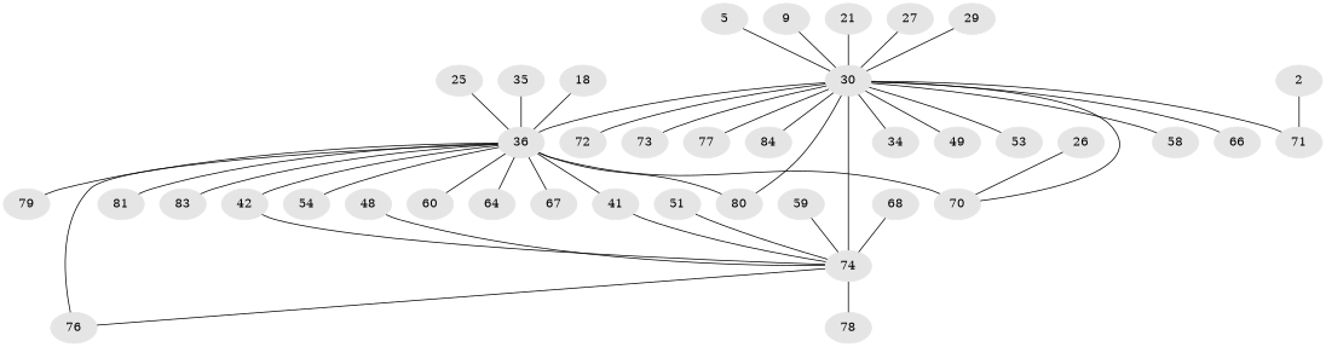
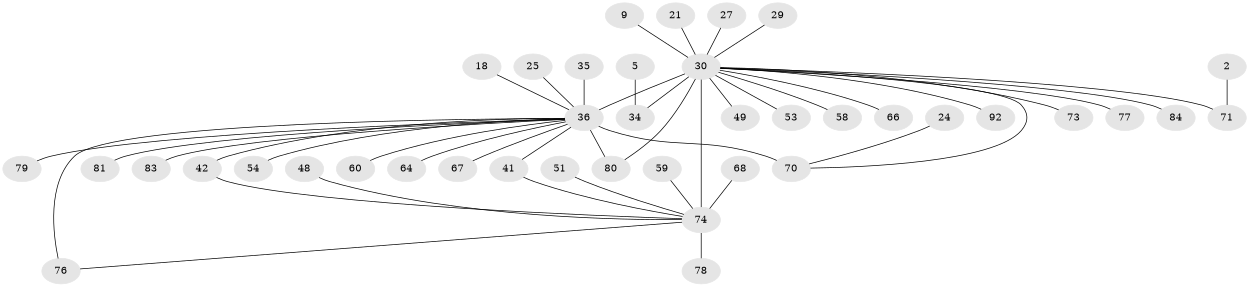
  graph {
    node [color=gray90 style=filled]
    30 [super="+7"]
    36 [super="+19+24"]
    70 [super="+17+61"]
    34
    49
    53
    58 [super="+50"]
    66 [super="+6+37"]
    71
-   72
+   72 [label=92]
    73
    74 [super="+47+69+65+56"]
    77 [super="+33"]
    80 [super="+22"]
    84
    2
    5
    9
    41
    42
    54
    60
    64
    67 [super="+62"]
    76 [super="+75"]
    79
    81 [super="+38+43+52+55+57"]
    83
    18
    21
    25
-   26
+   26 [label=24]
    27
    29
    78
    35
    48
    51
    59
    68
    30 -- 36 [weight=7]
    30 -- 70 [weight=2]
    30 -- 34
    30 -- 49
    30 -- 53
    30 -- 58
    30 -- 66
    30 -- 71
    30 -- 72
    30 -- 73
    30 -- 74 [weight=7]
    30 -- 77
    30 -- 80 [weight=2]
    30 -- 84
    36 -- 70 [weight=6]
    36 -- 80
    36 -- 41
    36 -- 42
    36 -- 54
    36 -- 60
    36 -- 64
    36 -- 67 [weight=2]
    36 -- 76 [weight=2]
    36 -- 79
    36 -- 81
    36 -- 83
    74 -- 76
    74 -- 78
    2 -- 71
-   5 -- 30
+   5 -- 34
    9 -- 30
    41 -- 74
    42 -- 74
    18 -- 36
    21 -- 30
    25 -- 36
    26 -- 70
    27 -- 30
    29 -- 30
    35 -- 36 [weight=2]
    48 -- 74
    51 -- 74
    59 -- 74
    68 -- 74
  }
